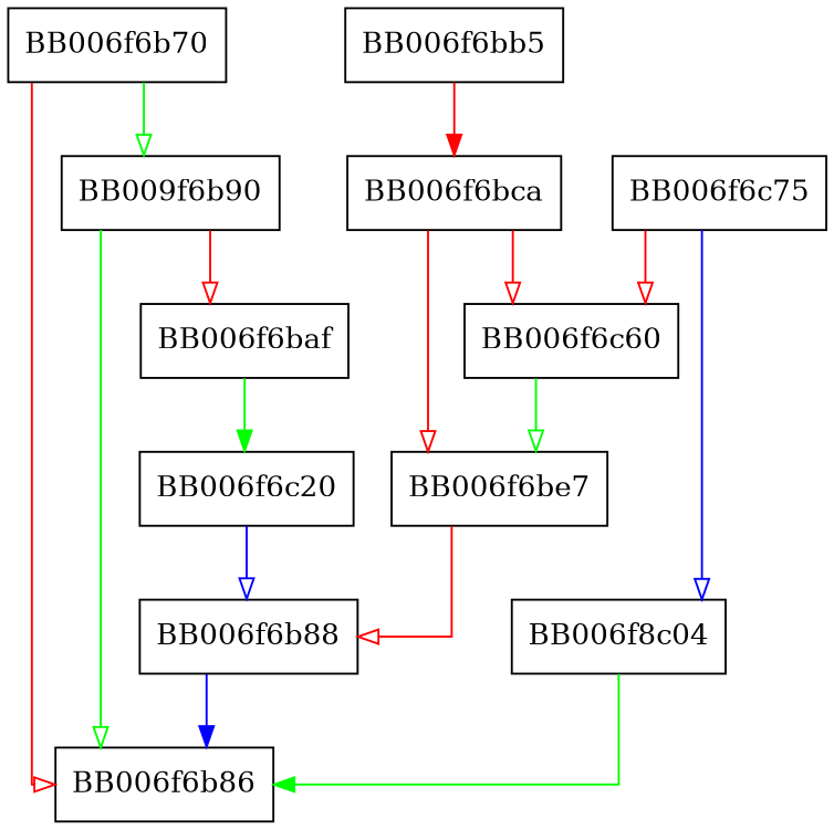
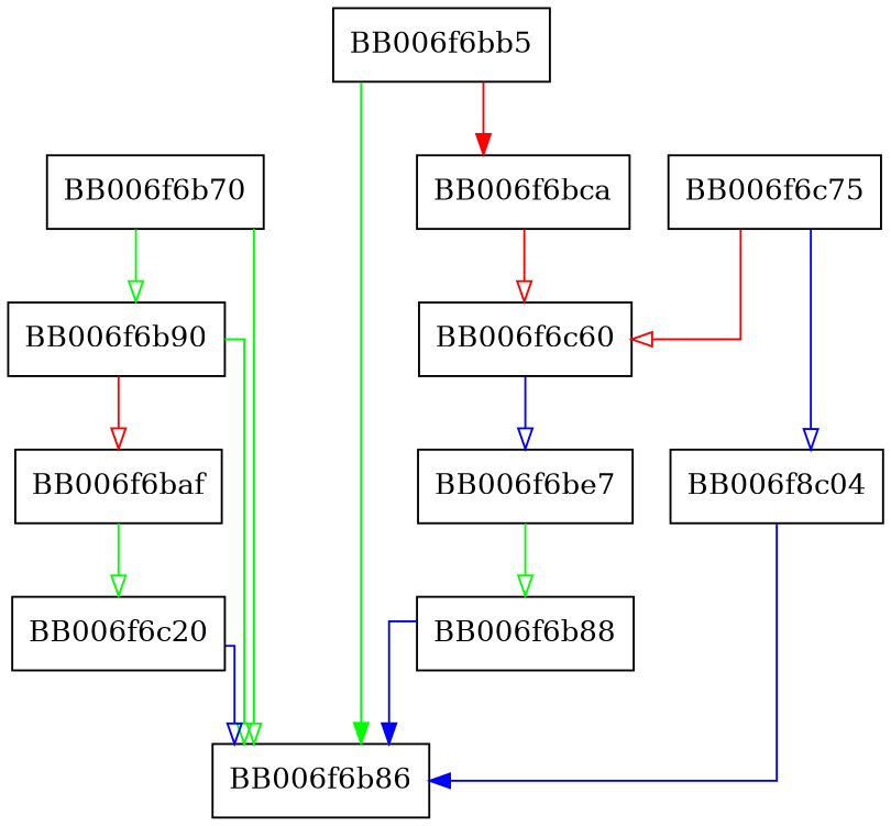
  digraph {
    splines=ortho
    node [shape=box]
    edge [arrowhead=onormal color=green]
    BB006f6b70
-   BB006f6b90 [label=BB009f6b90]
+   BB006f6b90
    BB006f6b86
    BB006f6baf
    BB006f6c20
    BB006f6b88
    BB006f6bb5
    BB006f6bca
    BB006f6c60
    BB006f6be7
    BB006f6c75
    n12 [label=BB006f8c04]
    BB006f6b70 -> BB006f6b90
-   BB006f6b70 -> BB006f6b86 [color=red]
+   BB006f6b70 -> BB006f6b86
    BB006f6b90 -> BB006f6b86
    BB006f6b90 -> BB006f6baf [color=red]
-   BB006f6baf -> BB006f6c20 [arrowhead=normal]
-   BB006f6c20 -> BB006f6b88 [color=blue]
+   BB006f6baf -> BB006f6c20
+   BB006f6c20 -> BB006f6b86 [color=blue]
    BB006f6b88 -> BB006f6b86 [arrowhead=normal color=blue]
+   BB006f6bb5 -> BB006f6b86 [arrowhead=normal]
    BB006f6bb5 -> BB006f6bca [arrowhead=normal color=red]
    BB006f6bca -> BB006f6c60 [color=red]
-   BB006f6bca -> BB006f6be7 [color=red]
-   BB006f6c60 -> BB006f6be7
-   BB006f6be7 -> BB006f6b88 [color=red]
+   BB006f6c60 -> BB006f6be7 [color=blue]
+   BB006f6be7 -> BB006f6b88
    BB006f6c75 -> BB006f6c60 [color=red]
    BB006f6c75 -> n12 [color=blue]
-   n12 -> BB006f6b86 [arrowhead=normal]
+   n12 -> BB006f6b86 [arrowhead=normal color=blue]
  }
